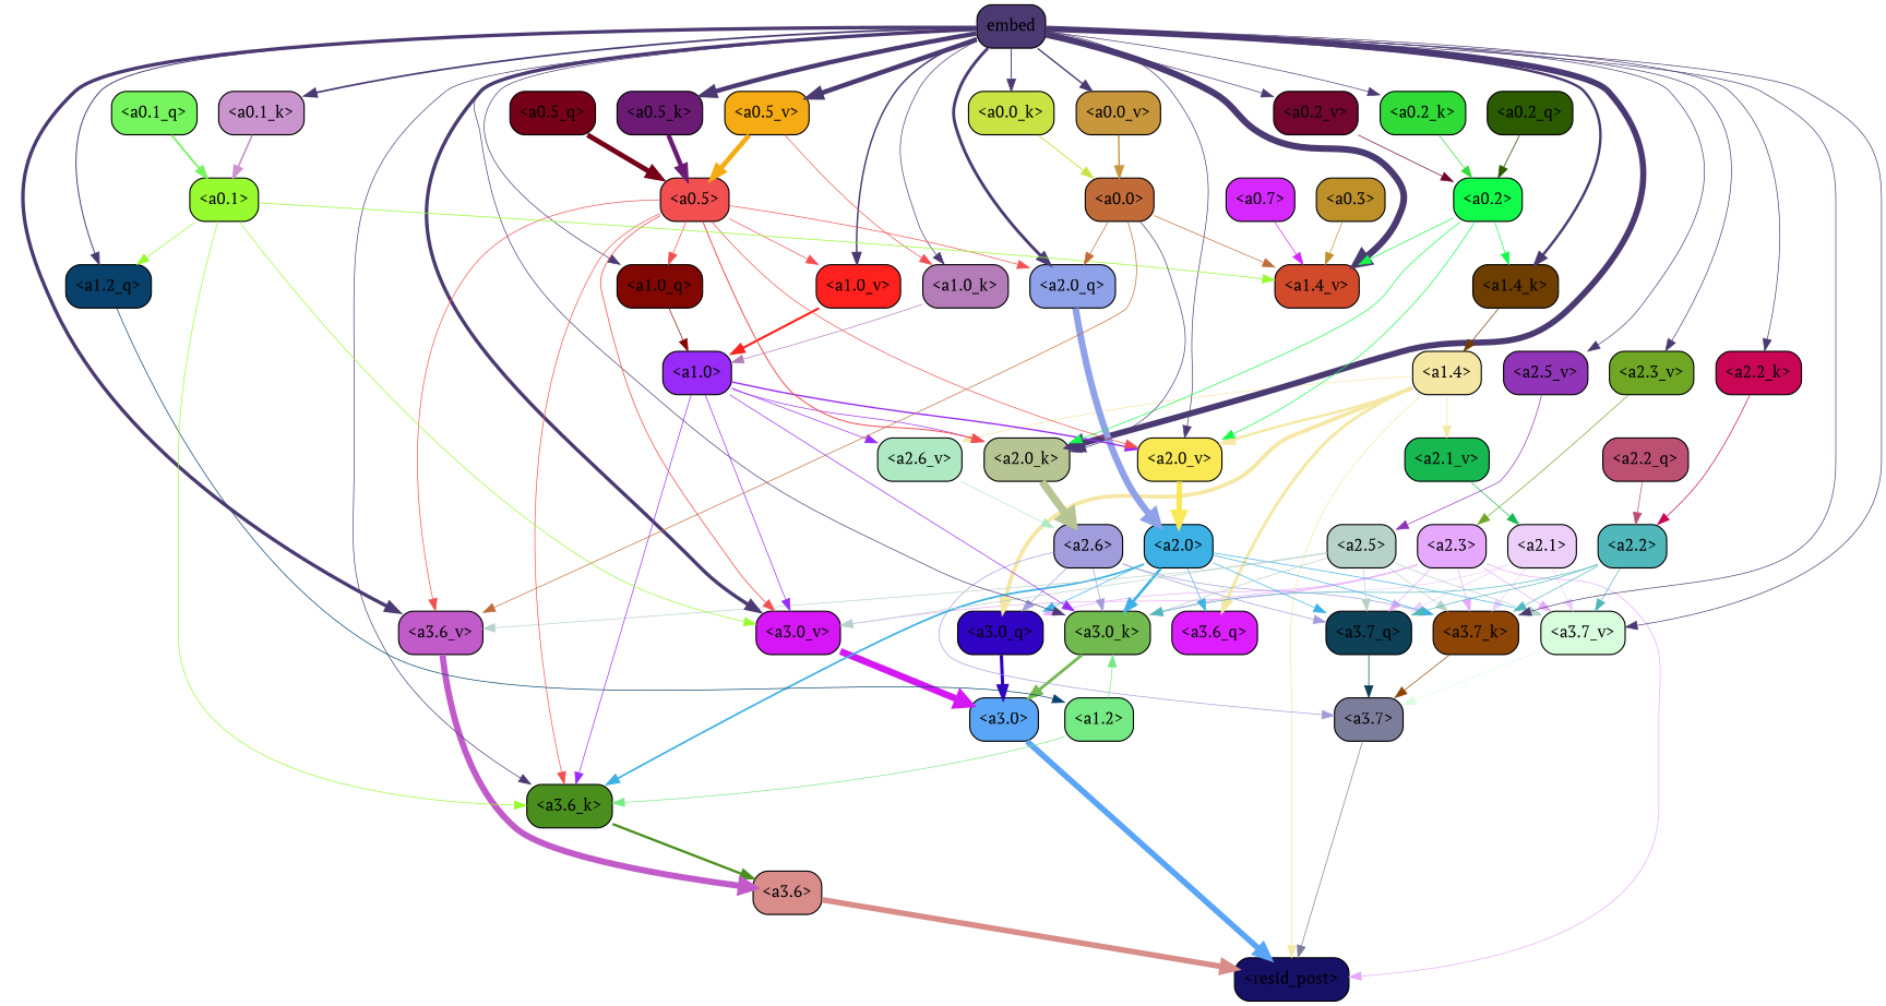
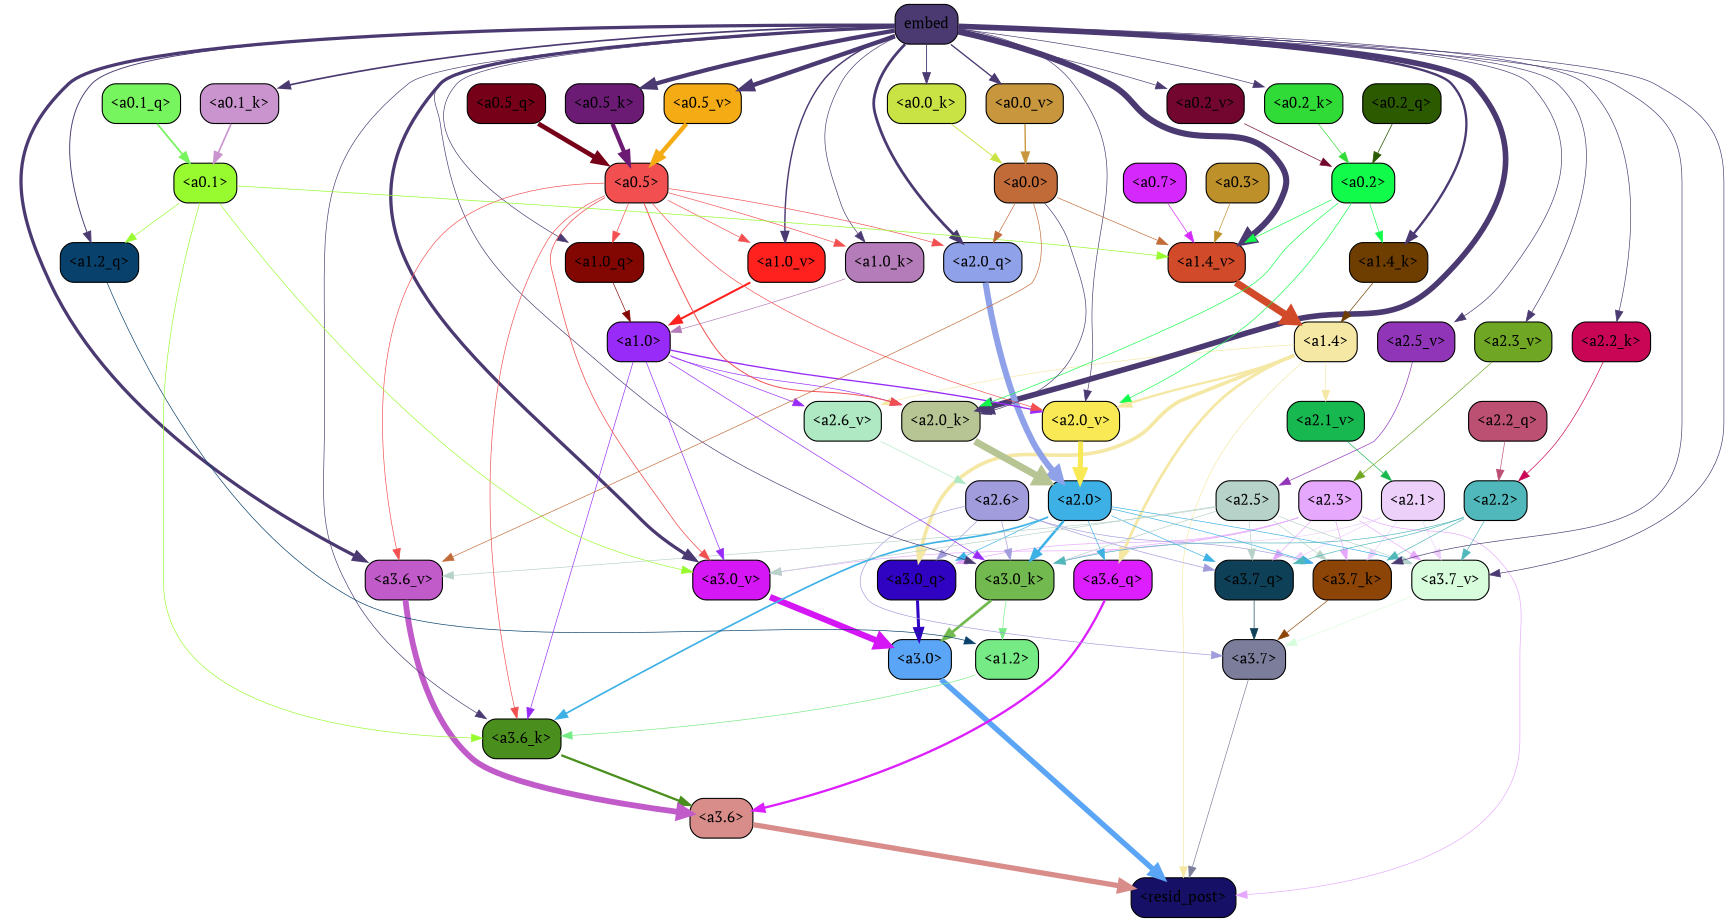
  strict digraph {
    fontname="PT Serif"
    splines=true
    node [color=black fontname="PT Serif" shape=box style="filled, rounded"]
    edge [color="#4b3a72" fontname="PT Serif" penwidth=0.6]
    "<a3.7>" [fillcolor="#7c7d9b"]
    "<resid_post>" [fillcolor="#161067"]
    "<a3.6>" [fillcolor="#d88d8a"]
    "<a3.0>" [fillcolor="#5ba5f6"]
    "<a2.3>" [fillcolor="#e6a8fc"]
    "<a3.7_q>" [fillcolor="#0e4058"]
    "<a3.0_q>" [fillcolor="#3002c1"]
    "<a3.7_k>" [fillcolor="#8d4407"]
    "<a3.0_k>" [fillcolor="#72ba50"]
    "<a3.7_v>" [fillcolor="#d8fddc"]
    "<a3.0_v>" [fillcolor="#d417f4"]
    "<a1.4>" [fillcolor="#f5e7a4"]
    "<a3.6_q>" [fillcolor="#dd1fff"]
    "<a2.6_v>" [fillcolor="#aee9c3"]
    "<a2.1_v>" [fillcolor="#17b850"]
    "<a2.0_v>" [fillcolor="#f9e955"]
    "<a2.6>" [fillcolor="#a19cdb"]
    "<a2.1>" [fillcolor="#ecd0fa"]
    "<a2.0>" [fillcolor="#3db1e6"]
    "<a3.6_k>" [fillcolor="#4a8f1e"]
    "<a3.6_v>" [fillcolor="#c15bca"]
    "<a2.5>" [fillcolor="#b7d2c8"]
    "<a2.2>" [fillcolor="#50b8ba"]
    embed [fillcolor="#4b3a72"]
    "<a2.0_q>" [fillcolor="#8fa1e9"]
    "<a2.2_k>" [fillcolor="#c90556"]
    "<a2.0_k>" [fillcolor="#b7c594"]
    "<a2.5_v>" [fillcolor="#9035b8"]
    "<a2.3_v>" [fillcolor="#6fa724"]
    "<a1.2_q>" [fillcolor="#07416c"]
    "<a1.0_q>" [fillcolor="#820702"]
    "<a1.4_k>" [fillcolor="#6e3d00"]
    "<a1.0_k>" [fillcolor="#b47cb8"]
    "<a1.4_v>" [fillcolor="#d14a2a"]
    "<a1.0_v>" [fillcolor="#ff211e"]
    "<a0.5_k>" [fillcolor="#6b1b74"]
    "<a0.2_k>" [fillcolor="#31db37"]
    "<a0.1_k>" [fillcolor="#ca94cf"]
    "<a0.0_k>" [fillcolor="#c8e343"]
    "<a0.5_v>" [fillcolor="#f5ab14"]
    "<a0.2_v>" [fillcolor="#73062e"]
    "<a0.0_v>" [fillcolor="#c7963d"]
    "<a1.2>" [fillcolor="#76eb85"]
    "<a1.0>" [fillcolor="#982bf7"]
    "<a0.5>" [fillcolor="#f24f50"]
    "<a0.2>" [fillcolor="#11fb4a"]
    "<a0.1>" [fillcolor="#98fb2f"]
    "<a0.0>" [fillcolor="#c16b39"]
    "<a2.2_q>" [fillcolor="#bc5073"]
    "<a0.7>" [fillcolor="#d528fd"]
    "<a0.3>" [fillcolor="#be902a"]
    "<a0.5_q>" [fillcolor="#760018"]
    "<a0.2_q>" [fillcolor="#2b5a01"]
    "<a0.1_q>" [fillcolor="#77f55e"]
    "<a3.7>" -> "<resid_post>" [color="#7c7d9b"]
    "<a3.6>" -> "<resid_post>" [color="#d88d8a" penwidth=4.753257989883423]
    "<a3.0>" -> "<resid_post>" [color="#5ba5f6" penwidth=4.90053927898407]
    "<a2.3>" -> "<resid_post>" [color="#e6a8fc"]
    "<a2.3>" -> "<a3.7_q>" [color="#e6a8fc"]
    "<a2.3>" -> "<a3.0_q>" [color="#e6a8fc"]
    "<a2.3>" -> "<a3.7_k>" [color="#e6a8fc"]
    "<a2.3>" -> "<a3.0_k>" [color="#e6a8fc"]
    "<a2.3>" -> "<a3.7_v>" [color="#e6a8fc"]
    "<a2.3>" -> "<a3.0_v>" [color="#e6a8fc"]
    "<a3.7_q>" -> "<a3.7>" [color="#0e4058"]
    "<a3.0_q>" -> "<a3.0>" [color="#3002c1" penwidth=2.7421876192092896]
    "<a3.7_k>" -> "<a3.7>" [color="#8d4407"]
    "<a3.0_k>" -> "<a3.0>" [color="#72ba50" penwidth=2.476402521133423]
    "<a3.7_v>" -> "<a3.7>" [color="#d8fddc"]
    "<a3.0_v>" -> "<a3.0>" [color="#d417f4" penwidth=5.652270674705505]
    "<a1.4>" -> "<resid_post>" [color="#f5e7a4"]
    "<a1.4>" -> "<a3.0_q>" [color="#f5e7a4" penwidth=3.2760138511657715]
    "<a1.4>" -> "<a3.6_q>" [color="#f5e7a4" penwidth=2.5149343013763428]
    "<a1.4>" -> "<a2.6_v>" [color="#f5e7a4"]
    "<a1.4>" -> "<a2.1_v>" [color="#f5e7a4"]
    "<a1.4>" -> "<a2.0_v>" [color="#f5e7a4" penwidth=2.0870713144540787]
+   "<a3.6_q>" -> "<a3.6>" [color="#dd1fff" penwidth=2.091020345687866]
    "<a2.6_v>" -> "<a2.6>" [color="#aee9c3"]
    "<a2.1_v>" -> "<a2.1>" [color="#17b850"]
    "<a2.0_v>" -> "<a2.0>" [color="#f9e955" penwidth=4.611755967140198]
    "<a2.6>" -> "<a3.7>" [color="#a19cdb"]
    "<a2.6>" -> "<a3.7_q>" [color="#a19cdb"]
    "<a2.6>" -> "<a3.0_q>" [color="#a19cdb"]
    "<a2.6>" -> "<a3.7_k>" [color="#a19cdb"]
    "<a2.6>" -> "<a3.0_k>" [color="#a19cdb"]
    "<a2.1>" -> "<a3.7_q>" [color="#ecd0fa"]
    "<a2.1>" -> "<a3.7_k>" [color="#ecd0fa"]
    "<a2.1>" -> "<a3.0_k>" [color="#ecd0fa"]
    "<a2.1>" -> "<a3.7_v>" [color="#ecd0fa"]
    "<a2.0>" -> "<a3.7_q>" [color="#3db1e6"]
    "<a2.0>" -> "<a3.0_q>" [color="#3db1e6"]
    "<a2.0>" -> "<a3.7_k>" [color="#3db1e6"]
    "<a2.0>" -> "<a3.0_k>" [color="#3db1e6" penwidth=2.2635570764541626]
    "<a2.0>" -> "<a3.7_v>" [color="#3db1e6"]
    "<a2.0>" -> "<a3.6_q>" [color="#3db1e6"]
    "<a2.0>" -> "<a3.6_k>" [color="#3db1e6" penwidth=1.5290023684501648]
    "<a3.6_k>" -> "<a3.6>" [color="#4a8f1e" penwidth=2.048597991466522]
    "<a3.6_v>" -> "<a3.6>" [color="#c15bca" penwidth=5.2550448179244995]
    "<a2.5>" -> "<a3.7_q>" [color="#b7d2c8"]
    "<a2.5>" -> "<a3.7_k>" [color="#b7d2c8"]
    "<a2.5>" -> "<a3.0_k>" [color="#b7d2c8"]
    "<a2.5>" -> "<a3.7_v>" [color="#b7d2c8"]
    "<a2.5>" -> "<a3.0_v>" [color="#b7d2c8"]
    "<a2.5>" -> "<a3.6_v>" [color="#b7d2c8"]
    "<a2.2>" -> "<a3.7_q>" [color="#50b8ba"]
    "<a2.2>" -> "<a3.7_k>" [color="#50b8ba"]
    "<a2.2>" -> "<a3.0_k>" [color="#50b8ba"]
    "<a2.2>" -> "<a3.7_v>" [color="#50b8ba"]
    embed -> "<a3.7_k>"
    embed -> "<a3.0_k>"
    embed -> "<a3.7_v>"
    embed -> "<a3.0_v>" [penwidth=2.972973108291626]
    embed -> "<a2.0_v>"
    embed -> "<a3.6_k>"
    embed -> "<a3.6_v>" [penwidth=2.9556376338005066]
    embed -> "<a2.0_q>" [penwidth=2.522909115999937]
    embed -> "<a2.2_k>"
    embed -> "<a2.0_k>" [penwidth=5.094568967819214]
    embed -> "<a2.5_v>"
    embed -> "<a2.3_v>"
    embed -> "<a1.2_q>" [penwidth=0.8520002365112305]
    embed -> "<a1.0_q>"
    embed -> "<a1.4_k>" [penwidth=2.115079402923584]
    embed -> "<a1.0_k>"
    embed -> "<a1.4_v>" [penwidth=5.504090070724487]
    embed -> "<a1.0_v>" [penwidth=1.2935692071914673]
    embed -> "<a0.5_k>" [penwidth=3.851005434989929]
    embed -> "<a0.2_k>"
    embed -> "<a0.1_k>" [penwidth=1.5319340229034424]
    embed -> "<a0.0_k>" [penwidth=0.8205299377441406]
    embed -> "<a0.5_v>" [penwidth=4.012355327606201]
    embed -> "<a0.2_v>"
    embed -> "<a0.0_v>" [penwidth=1.2175352573394775]
    "<a2.0_q>" -> "<a2.0>" [color="#8fa1e9" penwidth=5.557696580886841]
    "<a2.2_k>" -> "<a2.2>" [color="#c90556"]
-   "<a2.0_k>" -> "<a2.6>" [color="#b7c594" penwidth=6.320472955703735]
+   "<a2.0_k>" -> "<a2.0>" [color="#b7c594" penwidth=6.320472955703735]
    "<a2.5_v>" -> "<a2.5>" [color="#9035b8"]
    "<a2.3_v>" -> "<a2.3>" [color="#6fa724"]
    "<a1.2_q>" -> "<a1.2>" [color="#07416c" penwidth=0.6145738363265991]
    "<a1.0_q>" -> "<a1.0>" [color="#820702"]
    "<a1.4_k>" -> "<a1.4>" [color="#6e3d00"]
    "<a1.0_k>" -> "<a1.0>" [color="#b47cb8"]
+   "<a1.4_v>" -> "<a1.4>" [color="#d14a2a" penwidth=6.5241758823394775]
    "<a1.0_v>" -> "<a1.0>" [color="#ff211e" penwidth=1.8809151649475098]
    "<a0.5_k>" -> "<a0.5>" [color="#6b1b74" penwidth=3.8599258065223694]
    "<a0.2_k>" -> "<a0.2>" [color="#31db37"]
    "<a0.1_k>" -> "<a0.1>" [color="#ca94cf" penwidth=1.5140717029571533]
    "<a0.0_k>" -> "<a0.0>" [color="#c8e343" penwidth=0.8258748054504395]
    "<a0.5_v>" -> "<a0.5>" [color="#f5ab14" penwidth=4.0173709988594055]
    "<a0.2_v>" -> "<a0.2>" [color="#73062e"]
    "<a0.0_v>" -> "<a0.0>" [color="#c7963d" penwidth=1.2524418830871582]
-   "<a1.2>" -> "<a3.0_k>" [color="#76eb85"]
+   "<a3.0_k>" -> "<a1.2>" [color="#76eb85"]
    "<a1.2>" -> "<a3.6_k>" [color="#76eb85"]
    "<a1.0>" -> "<a3.0_k>" [color="#982bf7"]
    "<a1.0>" -> "<a3.0_v>" [color="#982bf7"]
    "<a1.0>" -> "<a2.6_v>" [color="#982bf7"]
    "<a1.0>" -> "<a2.0_v>" [color="#982bf7" penwidth=1.2152502536773682]
    "<a1.0>" -> "<a3.6_k>" [color="#982bf7"]
    "<a1.0>" -> "<a2.0_k>" [color="#982bf7"]
    "<a0.5>" -> "<a3.0_v>" [color="#f24f50" penwidth=0.6790935099124908]
    "<a0.5>" -> "<a2.0_v>" [color="#f24f50"]
    "<a0.5>" -> "<a3.6_k>" [color="#f24f50"]
    "<a0.5>" -> "<a3.6_v>" [color="#f24f50"]
    "<a0.5>" -> "<a2.0_q>" [color="#f24f50"]
    "<a0.5>" -> "<a2.0_k>" [color="#f24f50" penwidth=0.8835153579711914]
    "<a0.5>" -> "<a1.0_q>" [color="#f24f50"]
-   "<a0.5_v>" -> "<a1.0_k>" [color="#f24f50"]
+   "<a0.5>" -> "<a1.0_k>" [color="#f24f50"]
    "<a0.5>" -> "<a1.0_v>" [color="#f24f50"]
    "<a0.2>" -> "<a2.0_v>" [color="#11fb4a"]
    "<a0.2>" -> "<a2.0_k>" [color="#11fb4a"]
    "<a0.2>" -> "<a1.4_k>" [color="#11fb4a"]
    "<a0.2>" -> "<a1.4_v>" [color="#11fb4a"]
    "<a0.1>" -> "<a3.0_v>" [color="#98fb2f"]
    "<a0.1>" -> "<a3.6_k>" [color="#98fb2f"]
    "<a0.1>" -> "<a1.2_q>" [color="#98fb2f"]
    "<a0.1>" -> "<a1.4_v>" [color="#98fb2f" penwidth=0.6438122987747192]
    "<a0.0>" -> "<a3.6_v>" [color="#c16b39"]
    "<a0.0>" -> "<a2.0_q>" [color="#c16b39"]
    "<a0.0>" -> "<a2.0_k>"
    "<a0.0>" -> "<a1.4_v>" [color="#c16b39"]
    "<a2.2_q>" -> "<a2.2>" [color="#bc5073"]
    "<a0.7>" -> "<a1.4_v>" [color="#d528fd"]
    "<a0.3>" -> "<a1.4_v>" [color="#be902a"]
    "<a0.5_q>" -> "<a0.5>" [color="#760018" penwidth=4.2370394468307495]
    "<a0.2_q>" -> "<a0.2>" [color="#2b5a01" penwidth=0.6822714805603027]
    "<a0.1_q>" -> "<a0.1>" [color="#77f55e" penwidth=1.6176555156707764]
  }
